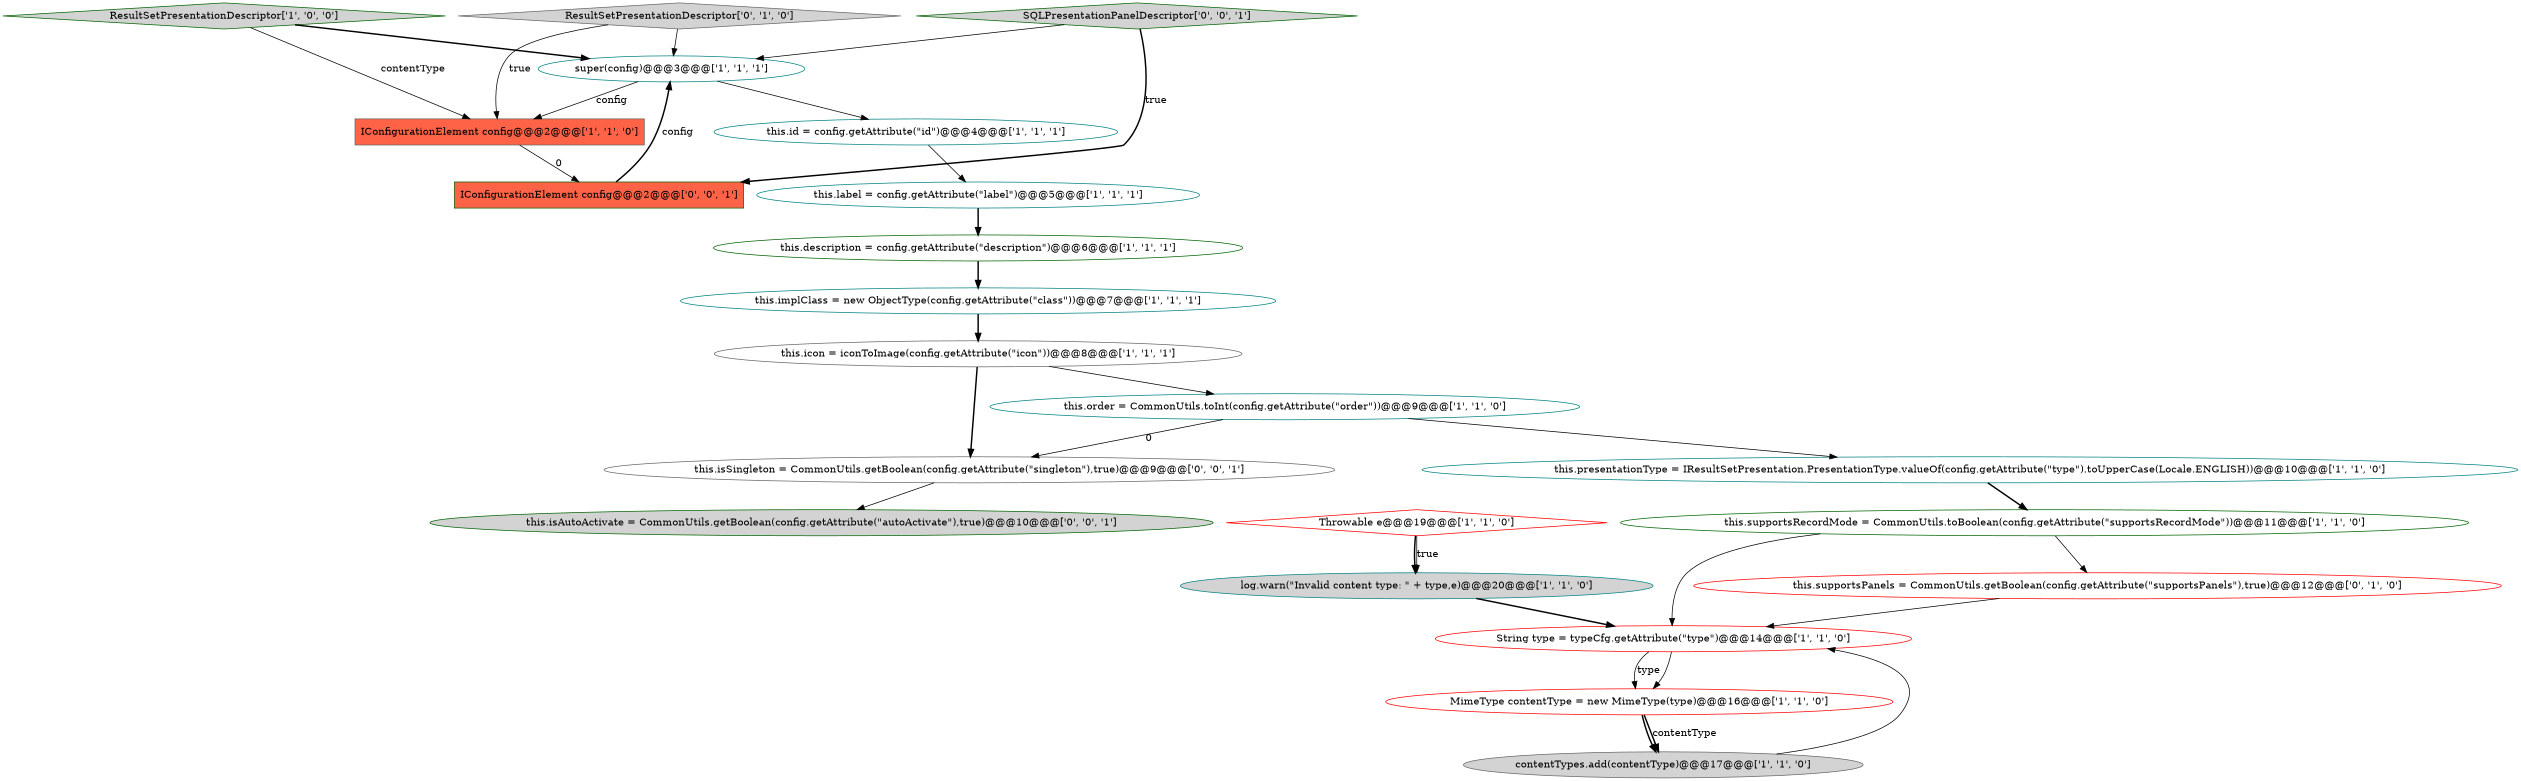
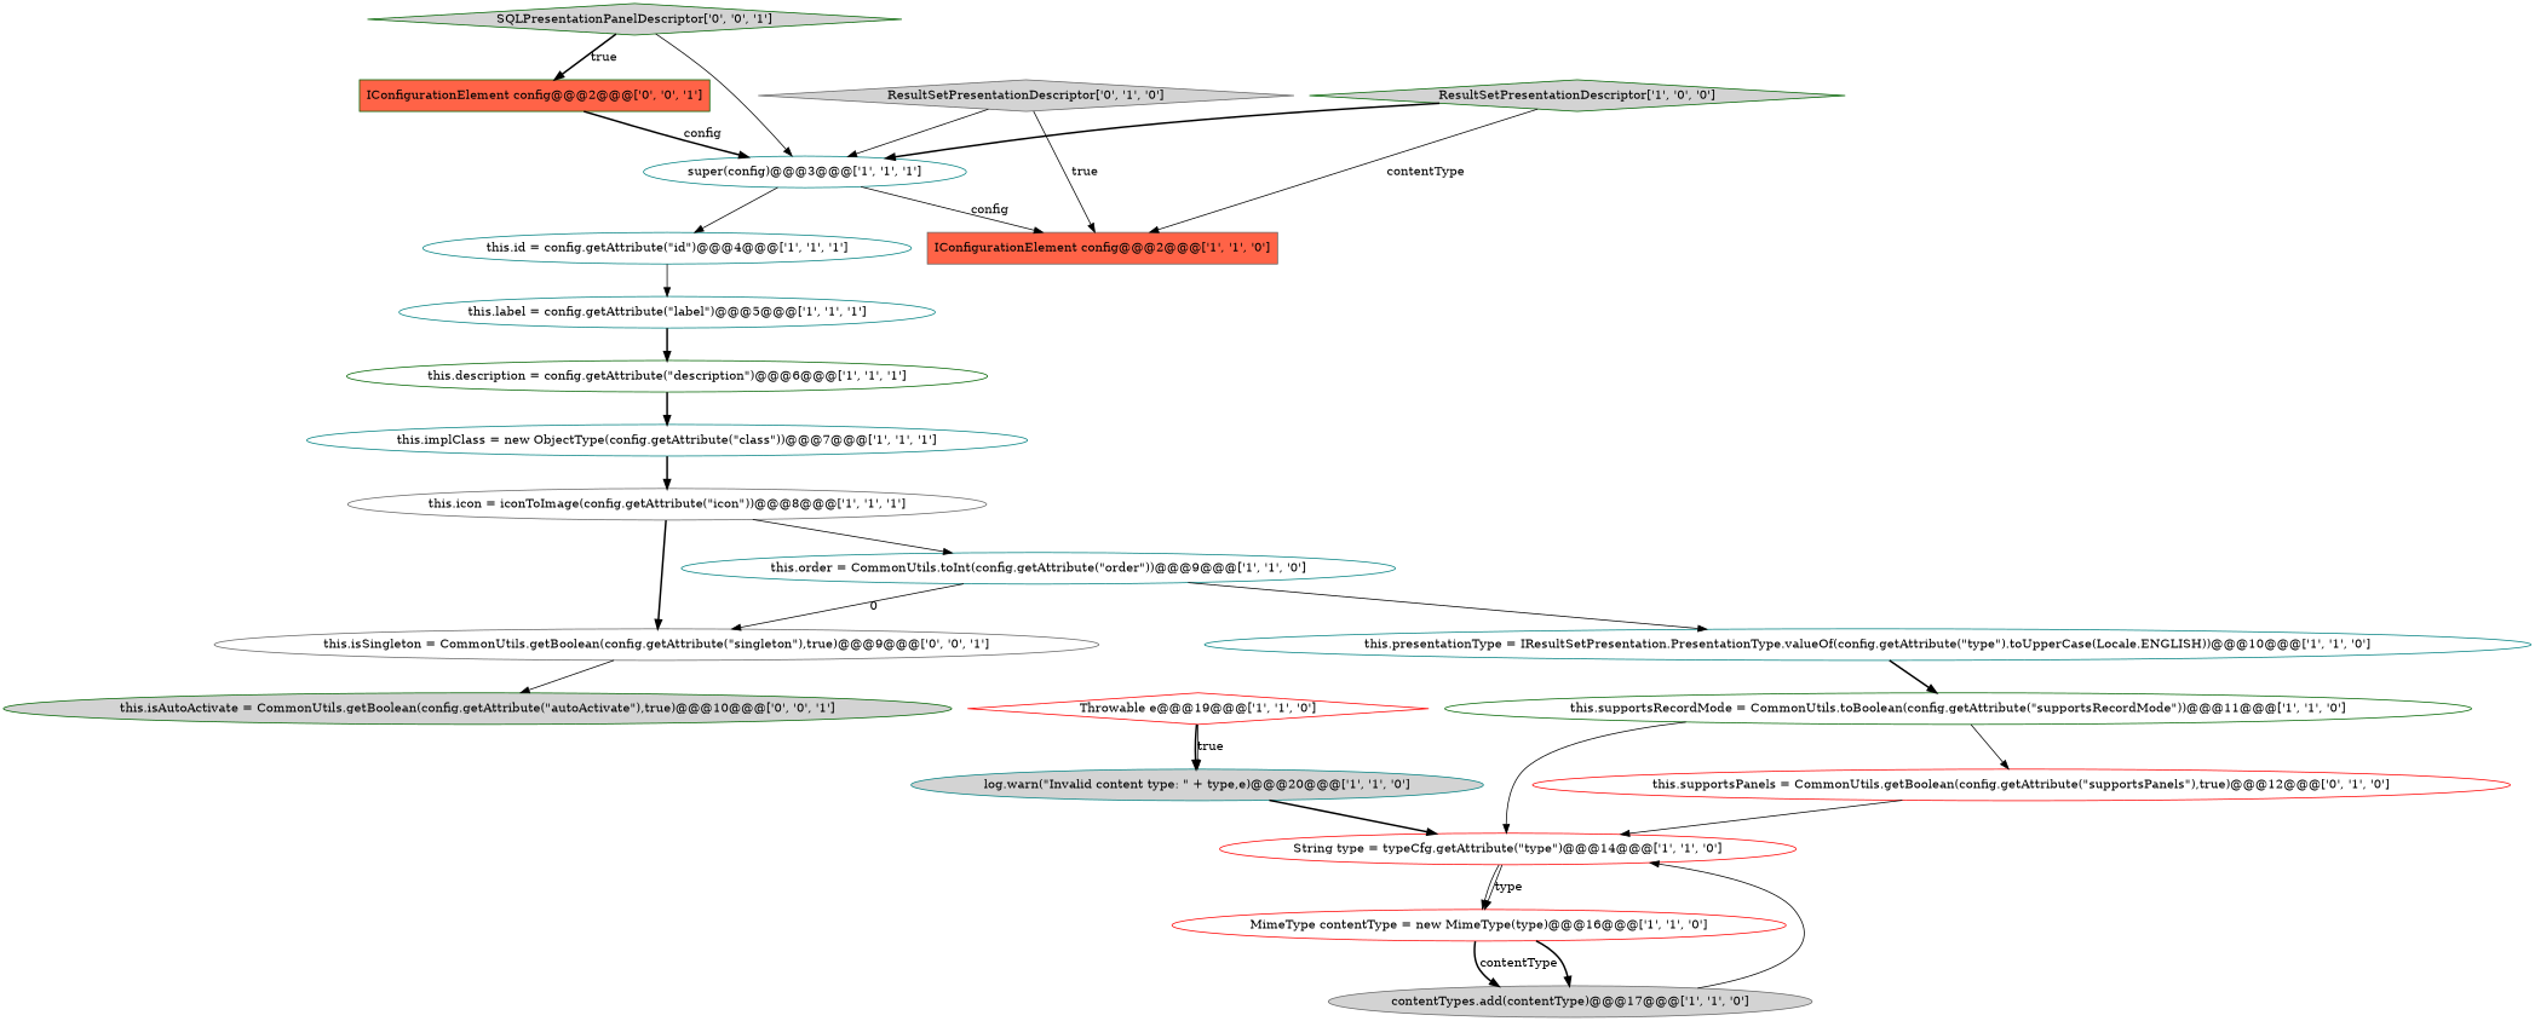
  digraph {
    node [color=teal fillcolor=white shape=ellipse style=filled]
    edge [style=solid]
    n1 [label="this.label = config.getAttribute(\"label\")@@@5@@@['1', '1', '1']"]
    n2 [color=darkgreen label="this.description = config.getAttribute(\"description\")@@@6@@@['1', '1', '1']"]
    n3 [label="this.implClass = new ObjectType(config.getAttribute(\"class\"))@@@7@@@['1', '1', '1']"]
    n4 [color=gray40 fillcolor=tomato label="IConfigurationElement config@@@2@@@['1', '1', '0']" shape=box]
    n5 [color=darkgreen fillcolor=tomato label="IConfigurationElement config@@@2@@@['0', '0', '1']" shape=box]
    n6 [label="super(config)@@@3@@@['1', '1', '1']"]
    n7 [label="this.id = config.getAttribute(\"id\")@@@4@@@['1', '1', '1']"]
    n8 [color=darkgreen fillcolor=lightgray label="SQLPresentationPanelDescriptor['0', '0', '1']" shape=diamond]
    n9 [color=gray40 label="this.icon = iconToImage(config.getAttribute(\"icon\"))@@@8@@@['1', '1', '1']"]
    n10 [label="this.order = CommonUtils.toInt(config.getAttribute(\"order\"))@@@9@@@['1', '1', '0']"]
    n11 [color=gray40 label="this.isSingleton = CommonUtils.getBoolean(config.getAttribute(\"singleton\"),true)@@@9@@@['0', '0', '1']"]
    n12 [fillcolor=lightgray label="log.warn(\"Invalid content type: \" + type,e)@@@20@@@['1', '1', '0']"]
    n13 [color=red label="String type = typeCfg.getAttribute(\"type\")@@@14@@@['1', '1', '0']"]
    n14 [color=red label="MimeType contentType = new MimeType(type)@@@16@@@['1', '1', '0']"]
    n15 [color=gray40 fillcolor=lightgray label="ResultSetPresentationDescriptor['0', '1', '0']" shape=diamond]
    n16 [color=gray40 fillcolor=lightgray label="contentTypes.add(contentType)@@@17@@@['1', '1', '0']"]
    n17 [color=darkgreen fillcolor=lightgray label="ResultSetPresentationDescriptor['1', '0', '0']" shape=diamond]
    n18 [label="this.presentationType = IResultSetPresentation.PresentationType.valueOf(config.getAttribute(\"type\").toUpperCase(Locale.ENGLISH))@@@10@@@['1', '1', '0']"]
    n19 [color=darkgreen fillcolor=lightgray label="this.isAutoActivate = CommonUtils.getBoolean(config.getAttribute(\"autoActivate\"),true)@@@10@@@['0', '0', '1']"]
    n20 [color=darkgreen label="this.supportsRecordMode = CommonUtils.toBoolean(config.getAttribute(\"supportsRecordMode\"))@@@11@@@['1', '1', '0']"]
    n21 [color=red label="this.supportsPanels = CommonUtils.getBoolean(config.getAttribute(\"supportsPanels\"),true)@@@12@@@['0', '1', '0']"]
    n22 [color=red label="Throwable e@@@19@@@['1', '1', '0']" shape=diamond]
    n1 -> n2 [style=bold]
    n2 -> n3 [style=bold]
    n3 -> n9 [style=bold]
-   n4 -> n5 [label=0]
    n5 -> n6 [label=config style=bold]
    n6 -> n4 [label=config]
    n6 -> n7
    n7 -> n1
    n8 -> n5 [label=true style=bold]
    n8 -> n6
    n9 -> n10
    n9 -> n11 [style=bold]
    n10 -> n11 [label=0]
    n10 -> n18
    n11 -> n19
    n12 -> n13 [style=bold]
    n13 -> n14
    n13 -> n14 [label=type]
    n14 -> n16 [label=contentType style=bold]
    n14 -> n16 [style=bold]
    n15 -> n4 [label=true]
    n15 -> n6
    n16 -> n13
    n17 -> n4 [label=contentType]
    n17 -> n6 [style=bold]
    n18 -> n20 [style=bold]
    n20 -> n13
    n20 -> n21
    n21 -> n13
    n22 -> n12 [style=bold]
    n22 -> n12 [label=true]
  }
